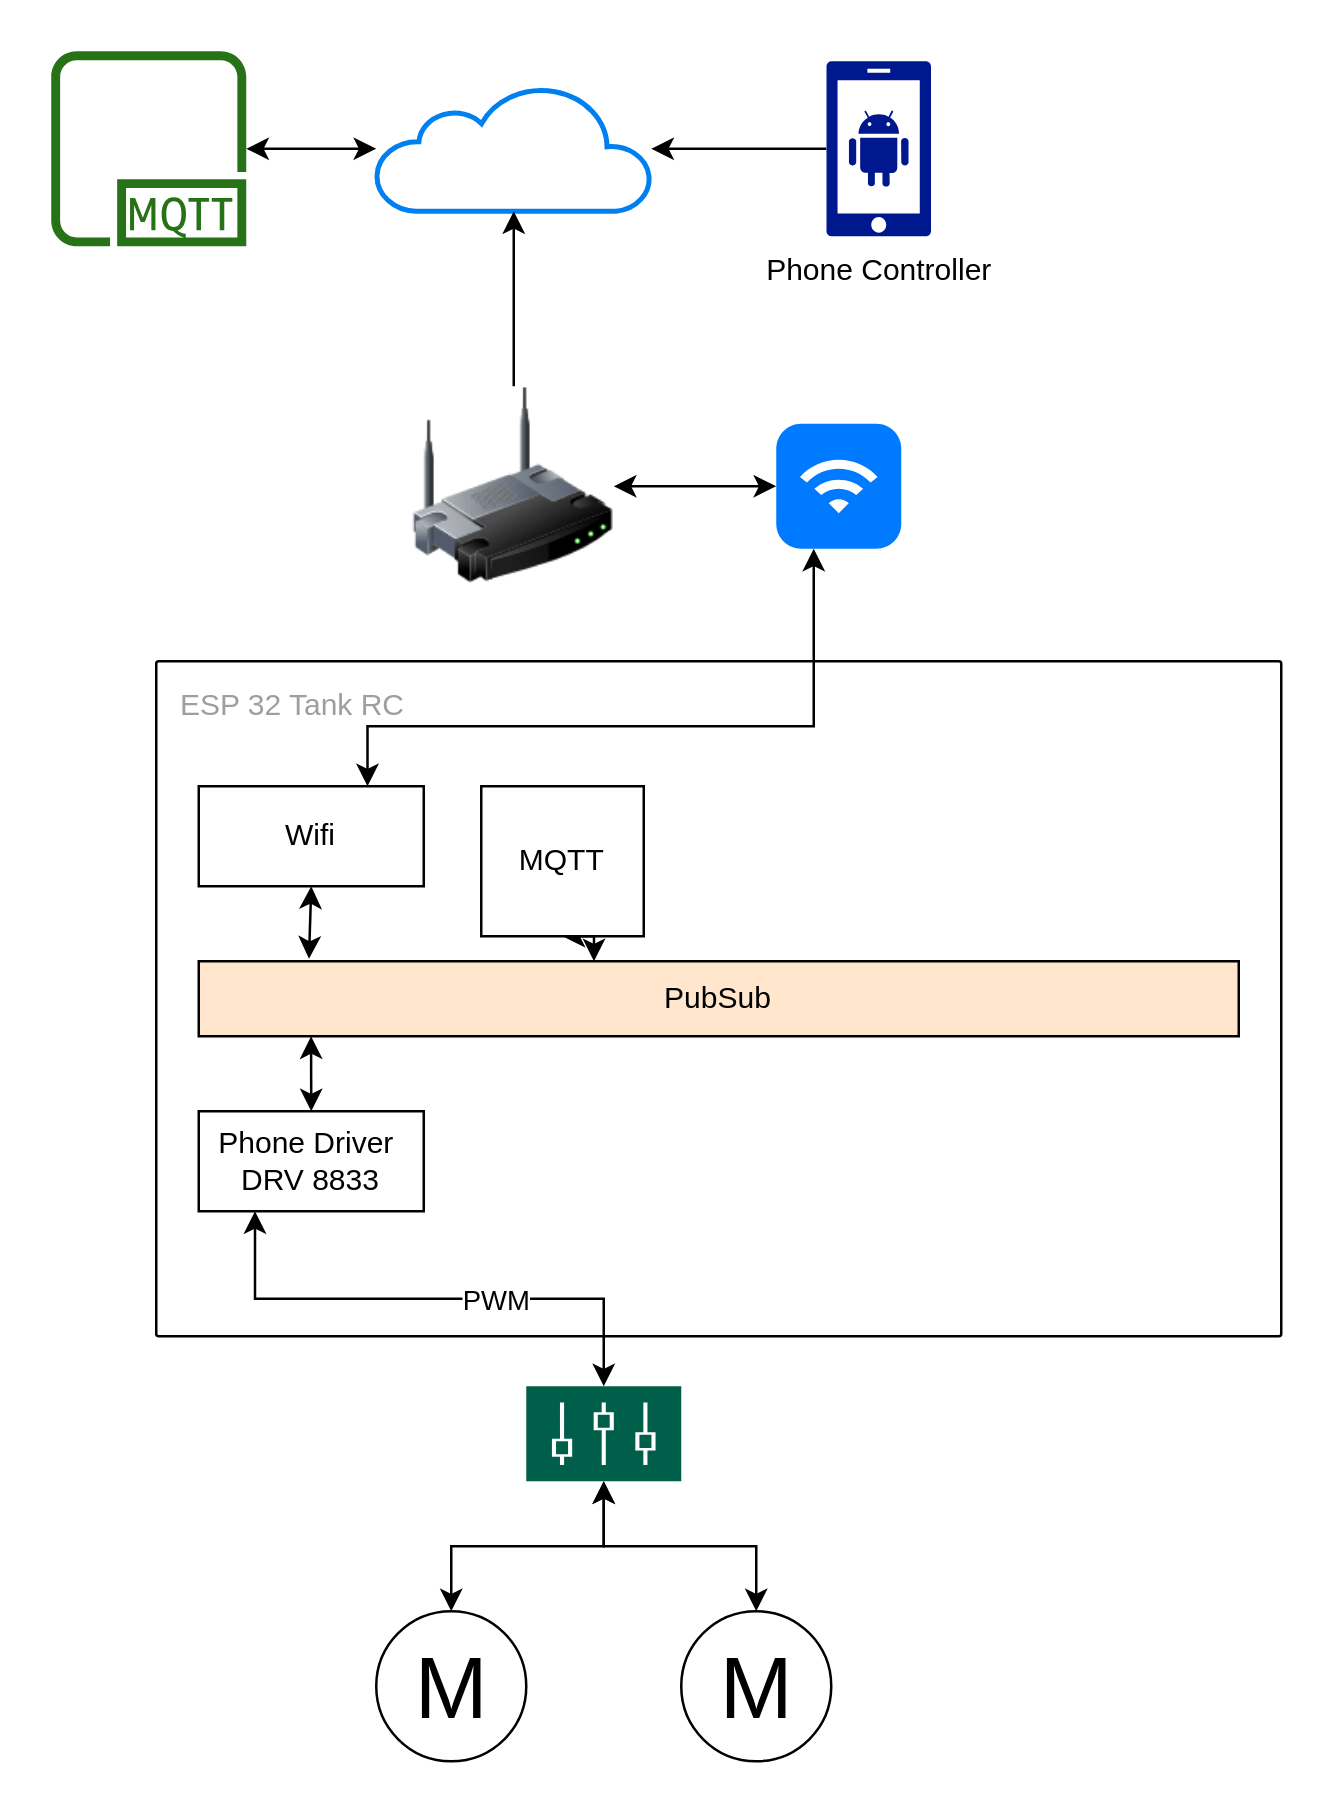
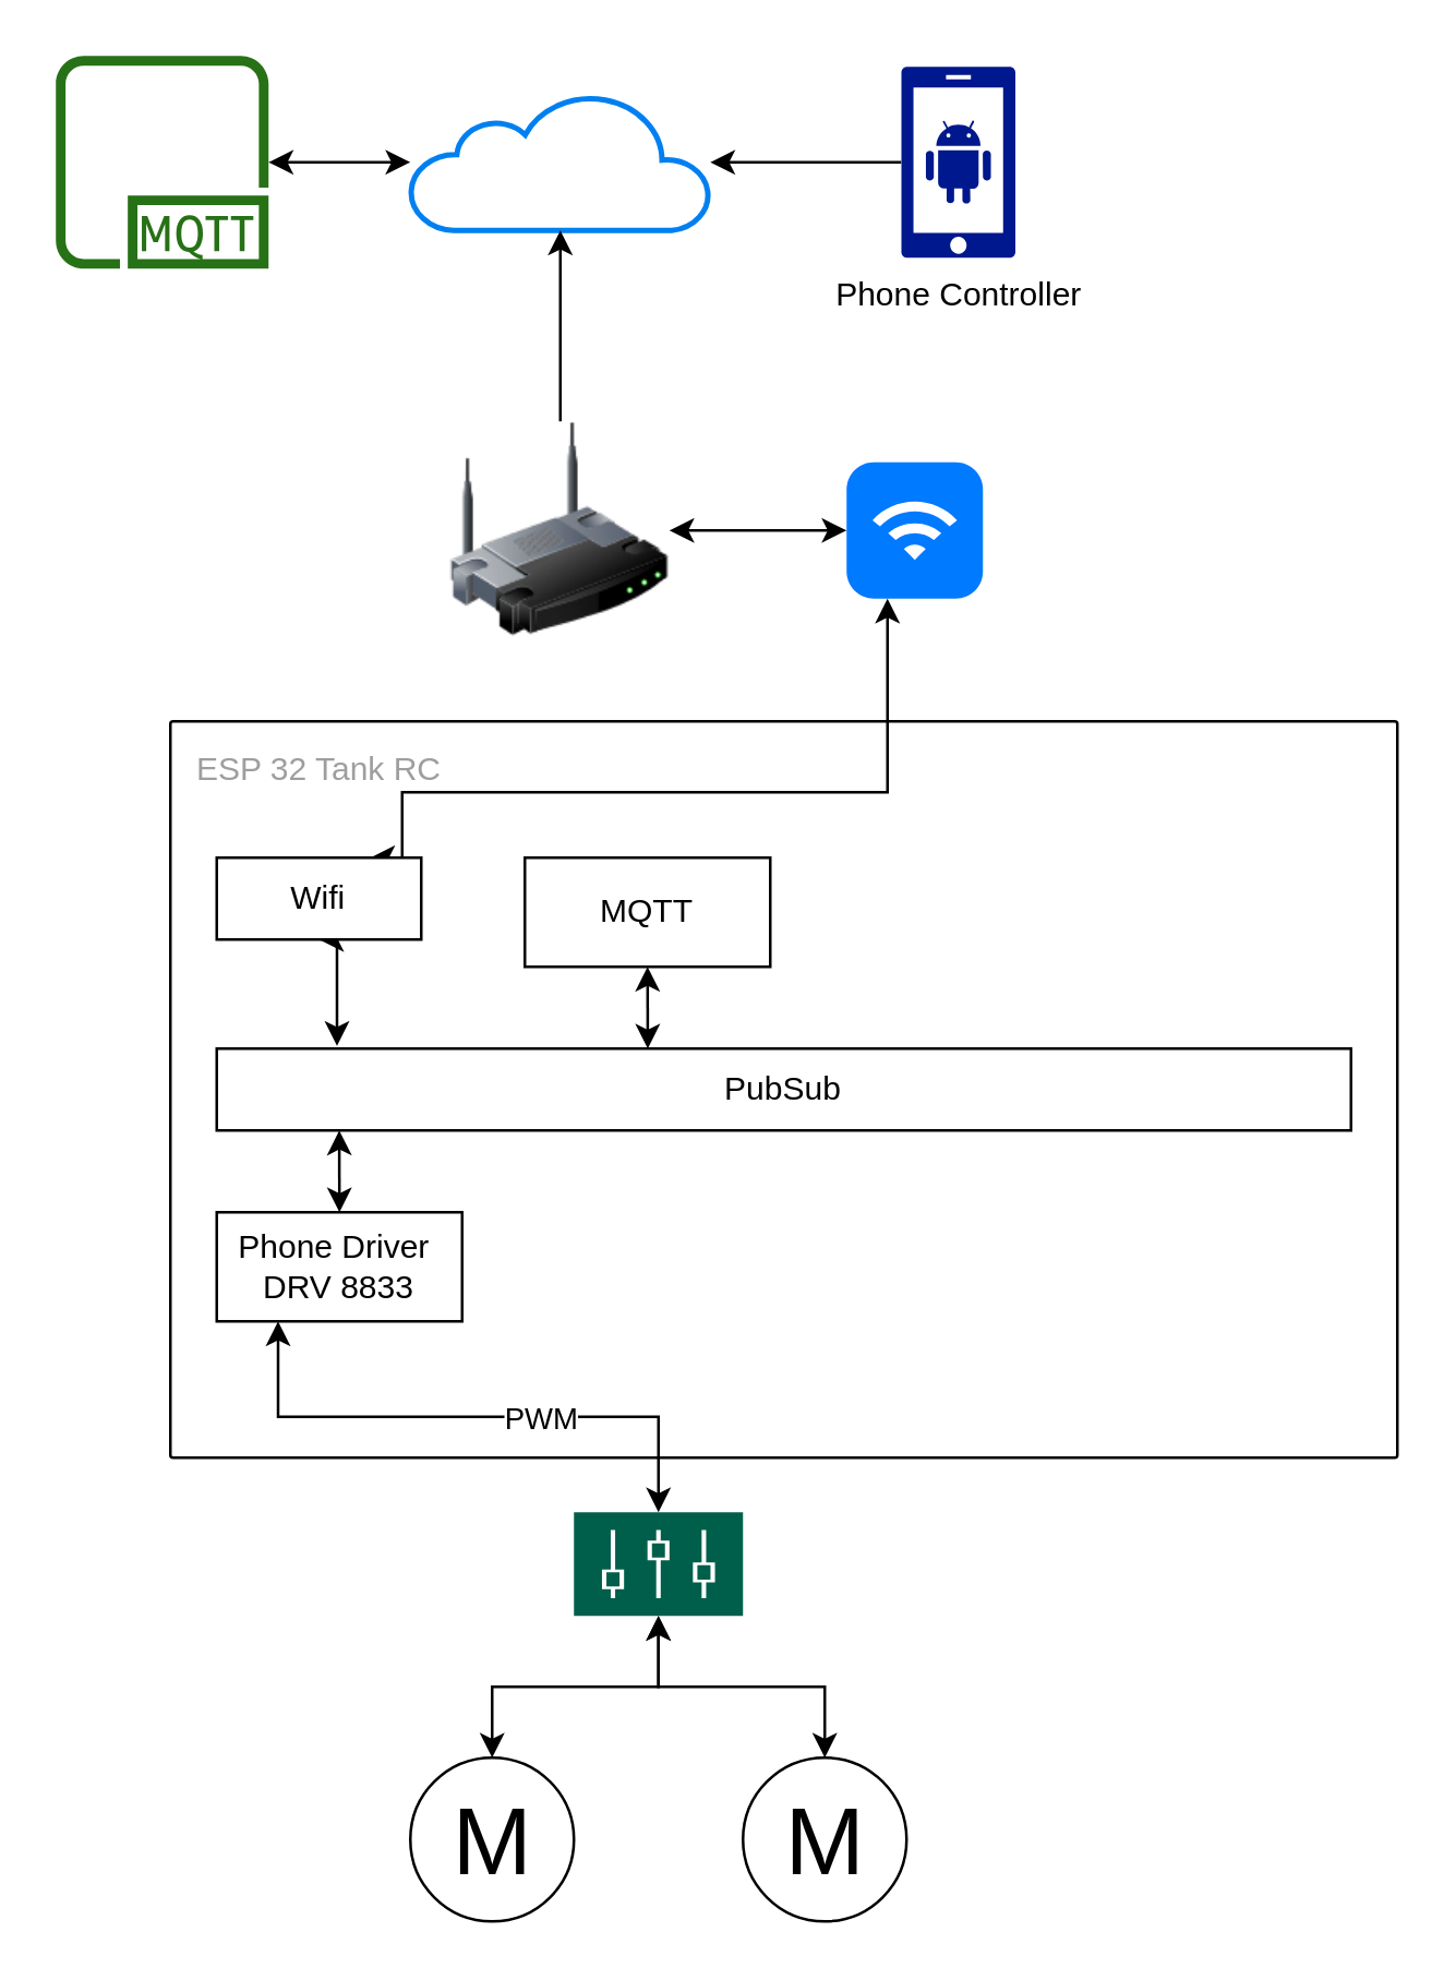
  <mxCell id="0" />
  <mxCell id="1" parent="0" />
  <mxCell id="2" value="" style="edgeStyle=orthogonalEdgeStyle;rounded=0;orthogonalLoop=1;jettySize=auto;html=1;startArrow=classic;startFill=1;" parent="1" source="3" target="10" edge="1"><mxGeometry relative="1" as="geometry" /></mxCell>
  <mxCell id="3" value="" style="html=1;strokeWidth=1;shadow=0;dashed=0;shape=mxgraph.ios7.misc.wifi;fillColor=#007AFF;strokeColor=none;buttonText=;strokeColor2=#222222;fontColor=#222222;fontSize=8;verticalLabelPosition=bottom;verticalAlign=top;align=center;" parent="1" vertex="1"><mxGeometry x="310" y="169" width="50" height="50" as="geometry" /></mxCell>
  <mxCell id="4" value="" style="edgeStyle=orthogonalEdgeStyle;rounded=0;orthogonalLoop=1;jettySize=auto;html=1;" parent="1" source="5" target="8" edge="1"><mxGeometry relative="1" as="geometry" /></mxCell>
  <mxCell id="5" value="Phone Controller" style="aspect=fixed;pointerEvents=1;shadow=0;dashed=0;html=1;strokeColor=none;labelPosition=center;verticalLabelPosition=bottom;verticalAlign=top;align=center;fillColor=#00188D;shape=mxgraph.mscae.enterprise.android_phone" parent="1" vertex="1"><mxGeometry x="330" y="24" width="42" height="70" as="geometry" /></mxCell>
  <mxCell id="6" value="" style="outlineConnect=0;fontColor=#232F3E;gradientColor=none;fillColor=#277116;strokeColor=none;dashed=0;verticalLabelPosition=bottom;verticalAlign=top;align=center;html=1;fontSize=12;fontStyle=0;aspect=fixed;pointerEvents=1;shape=mxgraph.aws4.mqtt_protocol;" parent="1" vertex="1"><mxGeometry x="20" y="20" width="78" height="78" as="geometry" /></mxCell>
  <mxCell id="7" value="" style="edgeStyle=orthogonalEdgeStyle;rounded=0;orthogonalLoop=1;jettySize=auto;html=1;startArrow=classic;startFill=1;" parent="1" source="8" target="6" edge="1"><mxGeometry relative="1" as="geometry" /></mxCell>
  <mxCell id="8" value="" style="html=1;verticalLabelPosition=bottom;align=center;labelBackgroundColor=#ffffff;verticalAlign=top;strokeWidth=2;strokeColor=#0080F0;shadow=0;dashed=0;shape=mxgraph.ios7.icons.cloud;" parent="1" vertex="1"><mxGeometry x="150" y="34" width="110" height="50" as="geometry" /></mxCell>
  <mxCell id="9" value="" style="edgeStyle=orthogonalEdgeStyle;rounded=0;orthogonalLoop=1;jettySize=auto;html=1;" parent="1" source="10" target="8" edge="1"><mxGeometry relative="1" as="geometry" /></mxCell>
  <mxCell id="10" value="" style="image;html=1;image=img/lib/clip_art/networking/Wireless_Router_128x128.png" parent="1" vertex="1"><mxGeometry x="165" y="154" width="80" height="80" as="geometry" /></mxCell>
  <mxCell id="11" value="ESP 32 Tank RC" style="points=[[0,0,0],[0.25,0,0],[0.5,0,0],[0.75,0,0],[1,0,0],[1,0.25,0],[1,0.5,0],[1,0.75,0],[1,1,0],[0.75,1,0],[0.5,1,0],[0.25,1,0],[0,1,0],[0,0.75,0],[0,0.5,0],[0,0.25,0]];rounded=1;absoluteArcSize=1;arcSize=2;html=1;gradientColor=none;shadow=0;dashed=0;fontSize=12;fontColor=#9E9E9E;align=left;verticalAlign=top;spacing=10;spacingTop=-4;" parent="1" vertex="1"><mxGeometry x="62" y="264" width="450" height="270" as="geometry" /></mxCell>
- <mxCell id="12" value="PubSub" style="rounded=0;whiteSpace=wrap;html=1;strokeColor=#000000;fillColor=#ffe6cc;" parent="1" vertex="1"><mxGeometry x="79" y="384" width="416" height="30" as="geometry" /></mxCell>
+ <mxCell id="12" value="PubSub" style="rounded=0;whiteSpace=wrap;html=1;strokeColor=#000000;" parent="1" vertex="1"><mxGeometry x="79" y="384" width="416" height="30" as="geometry" /></mxCell>
  <mxCell id="13" style="edgeStyle=orthogonalEdgeStyle;rounded=0;orthogonalLoop=1;jettySize=auto;html=1;exitX=0.5;exitY=0;exitDx=0;exitDy=0;entryX=0.108;entryY=1;entryDx=0;entryDy=0;entryPerimeter=0;startArrow=classic;startFill=1;" parent="1" source="16" target="12" edge="1"><mxGeometry relative="1" as="geometry" /></mxCell>
  <mxCell id="14" style="edgeStyle=orthogonalEdgeStyle;rounded=0;orthogonalLoop=1;jettySize=auto;html=1;exitX=0.25;exitY=1;exitDx=0;exitDy=0;startArrow=classic;startFill=1;" parent="1" source="16" target="24" edge="1"><mxGeometry relative="1" as="geometry" /></mxCell>
  <mxCell id="15" value="PWM" style="edgeLabel;html=1;align=center;verticalAlign=middle;resizable=0;points=[];" parent="14" vertex="1" connectable="0"><mxGeometry x="0.246" y="-2" relative="1" as="geometry"><mxPoint y="-2" as="offset" /></mxGeometry></mxCell>
  <mxCell id="16" value="Phone Driver&amp;nbsp;&lt;br&gt;DRV 8833" style="rounded=0;whiteSpace=wrap;html=1;strokeColor=#000000;" parent="1" vertex="1"><mxGeometry x="79" y="444" width="90" height="40" as="geometry" /></mxCell>
  <mxCell id="17" style="edgeStyle=orthogonalEdgeStyle;rounded=0;orthogonalLoop=1;jettySize=auto;html=1;exitX=0.5;exitY=1;exitDx=0;exitDy=0;entryX=0.106;entryY=-0.033;entryDx=0;entryDy=0;entryPerimeter=0;startArrow=classic;startFill=1;" parent="1" source="19" target="12" edge="1"><mxGeometry relative="1" as="geometry" /></mxCell>
  <mxCell id="18" style="edgeStyle=orthogonalEdgeStyle;rounded=0;orthogonalLoop=1;jettySize=auto;html=1;exitX=0.75;exitY=0;exitDx=0;exitDy=0;startArrow=classic;startFill=1;" parent="1" source="19" target="3" edge="1"><mxGeometry relative="1" as="geometry"><Array as="points"><mxPoint x="147" y="290" /><mxPoint x="325" y="290" /></Array></mxGeometry></mxCell>
- <mxCell id="19" value="Wifi" style="rounded=0;whiteSpace=wrap;html=1;strokeColor=#000000;" parent="1" vertex="1"><mxGeometry x="79" y="314" width="90" height="40" as="geometry" /></mxCell>
+ <mxCell id="19" value="Wifi" style="rounded=0;whiteSpace=wrap;html=1;strokeColor=#000000;" parent="1" vertex="1"><mxGeometry x="79" y="314" width="75" height="30" as="geometry" /></mxCell>
  <mxCell id="20" style="edgeStyle=orthogonalEdgeStyle;rounded=0;orthogonalLoop=1;jettySize=auto;html=1;exitX=0.5;exitY=1;exitDx=0;exitDy=0;entryX=0.38;entryY=0;entryDx=0;entryDy=0;entryPerimeter=0;startArrow=classic;startFill=1;" parent="1" source="21" target="12" edge="1"><mxGeometry relative="1" as="geometry" /></mxCell>
- <mxCell id="21" value="MQTT" style="rounded=0;whiteSpace=wrap;html=1;strokeColor=#000000;" parent="1" vertex="1"><mxGeometry x="192" y="314" width="65" height="60" as="geometry" /></mxCell>
+ <mxCell id="21" value="MQTT" style="rounded=0;whiteSpace=wrap;html=1;strokeColor=#000000;" parent="1" vertex="1"><mxGeometry x="192" y="314" width="90" height="40" as="geometry" /></mxCell>
  <mxCell id="22" value="M" style="verticalLabelPosition=middle;shadow=0;dashed=0;align=center;html=1;verticalAlign=middle;strokeWidth=1;shape=ellipse;aspect=fixed;fontSize=35;" parent="1" vertex="1"><mxGeometry x="150" y="644" width="60" height="60" as="geometry" /></mxCell>
  <mxCell id="23" value="" style="edgeStyle=orthogonalEdgeStyle;rounded=0;orthogonalLoop=1;jettySize=auto;html=1;startArrow=classic;startFill=1;" parent="1" source="24" target="22" edge="1"><mxGeometry relative="1" as="geometry" /></mxCell>
  <mxCell id="24" value="" style="pointerEvents=1;shadow=0;dashed=0;html=1;strokeColor=none;fillColor=#005F4B;labelPosition=center;verticalLabelPosition=bottom;verticalAlign=top;align=center;outlineConnect=0;shape=mxgraph.veeam2.controller;" parent="1" vertex="1"><mxGeometry x="210" y="554" width="62" height="38" as="geometry" /></mxCell>
  <mxCell id="25" value="" style="edgeStyle=orthogonalEdgeStyle;rounded=0;orthogonalLoop=1;jettySize=auto;html=1;startArrow=classic;startFill=1;exitX=0.5;exitY=0;exitDx=0;exitDy=0;" parent="1" source="26" target="24" edge="1"><mxGeometry relative="1" as="geometry" /></mxCell>
  <mxCell id="26" value="M" style="verticalLabelPosition=middle;shadow=0;dashed=0;align=center;html=1;verticalAlign=middle;strokeWidth=1;shape=ellipse;aspect=fixed;fontSize=35;" parent="1" vertex="1"><mxGeometry x="272" y="644" width="60" height="60" as="geometry" /></mxCell>
